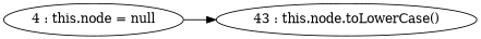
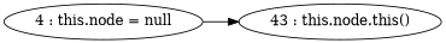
  digraph {
    rankdir=LR
    "4 : this.node = null"
-   "43 : this.node.toLowerCase()"
+   "43 : this.node.toLowerCase()" [label="43 : this.node.this()"]
    "4 : this.node = null" -> "43 : this.node.toLowerCase()"
  }
